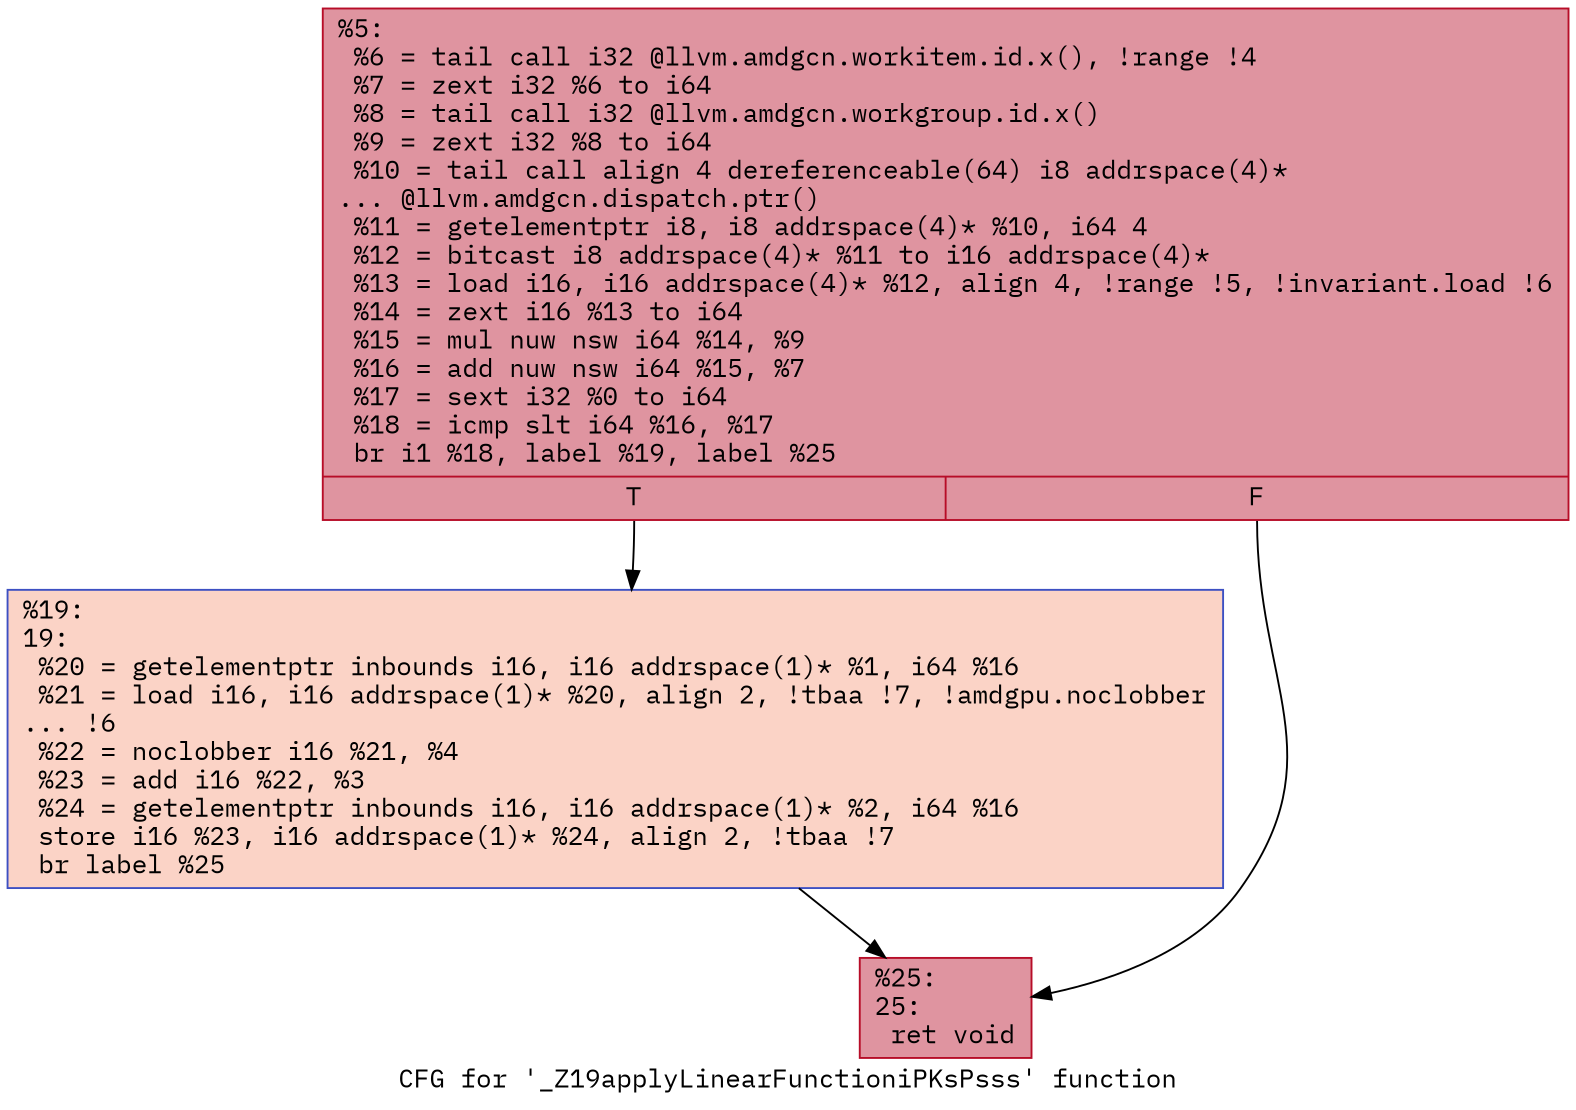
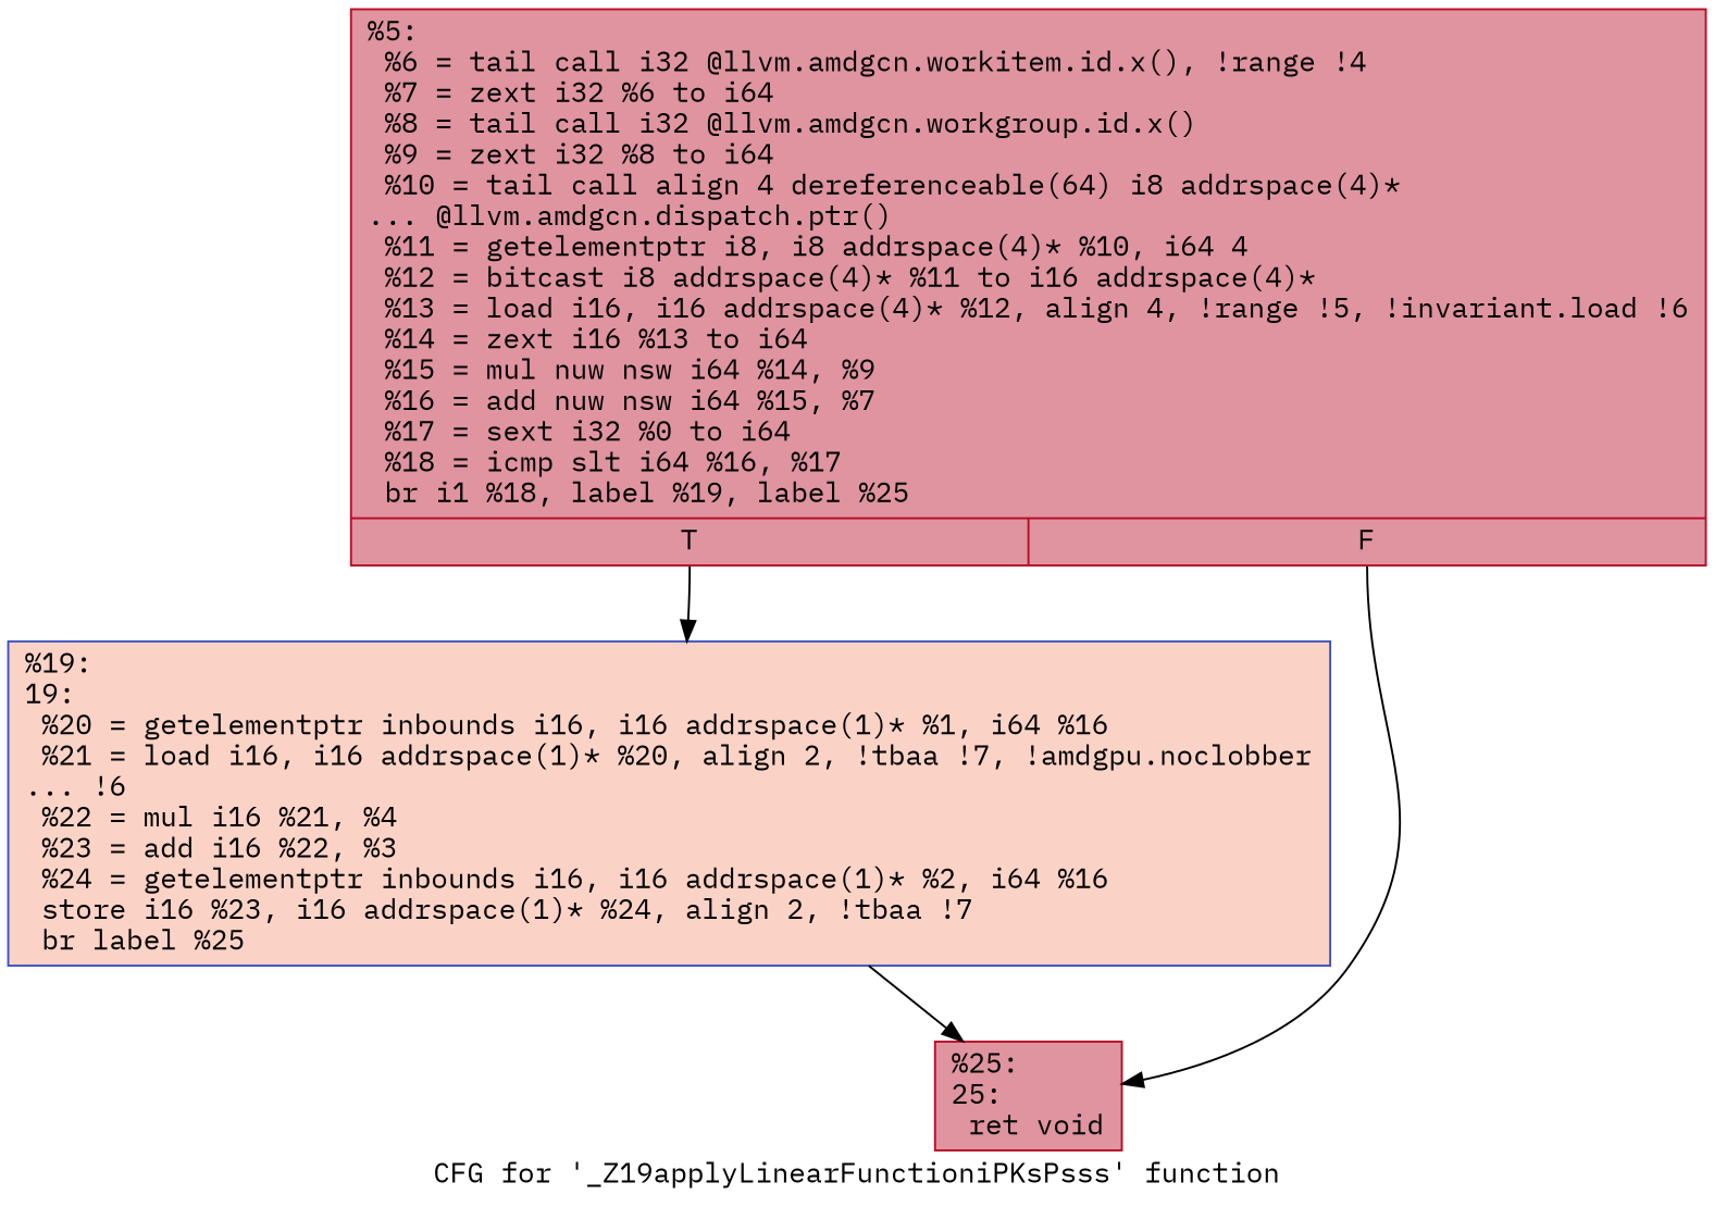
  digraph {
    label="CFG for '_Z19applyLinearFunctioniPKsPsss' function"
    fontname="IBM Plex Mono"
    node [color="#b70d28ff" fillcolor="#b70d2870" shape=record style=filled fontname="IBM Plex Mono"]
    edge [fontname="IBM Plex Mono"]
    n1 [label="{%5:\l  %6 = tail call i32 @llvm.amdgcn.workitem.id.x(), !range !4\l  %7 = zext i32 %6 to i64\l  %8 = tail call i32 @llvm.amdgcn.workgroup.id.x()\l  %9 = zext i32 %8 to i64\l  %10 = tail call align 4 dereferenceable(64) i8 addrspace(4)*\l... @llvm.amdgcn.dispatch.ptr()\l  %11 = getelementptr i8, i8 addrspace(4)* %10, i64 4\l  %12 = bitcast i8 addrspace(4)* %11 to i16 addrspace(4)*\l  %13 = load i16, i16 addrspace(4)* %12, align 4, !range !5, !invariant.load !6\l  %14 = zext i16 %13 to i64\l  %15 = mul nuw nsw i64 %14, %9\l  %16 = add nuw nsw i64 %15, %7\l  %17 = sext i32 %0 to i64\l  %18 = icmp slt i64 %16, %17\l  br i1 %18, label %19, label %25\l|{<s0>T|<s1>F}}"]
-   n2 [color="#3d50c3ff" fillcolor="#f59c7d70" label="{%19:\l19:                                               \l  %20 = getelementptr inbounds i16, i16 addrspace(1)* %1, i64 %16\l  %21 = load i16, i16 addrspace(1)* %20, align 2, !tbaa !7, !amdgpu.noclobber\l... !6\l  %22 = noclobber i16 %21, %4\l  %23 = add i16 %22, %3\l  %24 = getelementptr inbounds i16, i16 addrspace(1)* %2, i64 %16\l  store i16 %23, i16 addrspace(1)* %24, align 2, !tbaa !7\l  br label %25\l}"]
+   n2 [color="#3d50c3ff" fillcolor="#f59c7d70" label="{%19:\l19:                                               \l  %20 = getelementptr inbounds i16, i16 addrspace(1)* %1, i64 %16\l  %21 = load i16, i16 addrspace(1)* %20, align 2, !tbaa !7, !amdgpu.noclobber\l... !6\l  %22 = mul i16 %21, %4\l  %23 = add i16 %22, %3\l  %24 = getelementptr inbounds i16, i16 addrspace(1)* %2, i64 %16\l  store i16 %23, i16 addrspace(1)* %24, align 2, !tbaa !7\l  br label %25\l}"]
    n3 [label="{%25:\l25:                                               \l  ret void\l}"]
    n1 -> n2 [tailport=s0]
    n1 -> n3 [tailport=s1]
    n2 -> n3
  }
